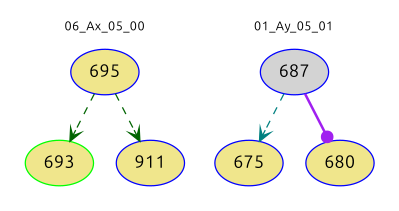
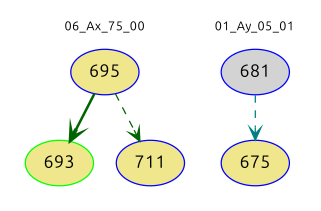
  digraph {
    fontname=Ubuntu
    node [color=blue fillcolor=khaki fontname=Ubuntu style=filled]
    edge [arrowhead=vee color=darkgreen fontname=Ubuntu style=bold]
    n1 [label=695]
    n2 [color=green label=693]
-   n3 [label=911]
-   n4 [fillcolor=lightgrey label=687]
+   n3 [label=711]
+   n4 [fillcolor=lightgrey label=681]
    n5 [label=675]
-   n6 [label=680]
    subgraph cluster_1 {
      color=white
      fontsize=10
-     label="06_Ax_05_00"
+     label="06_Ax_75_00"
      n1
      n2
      n3
    }
    subgraph cluster_2 {
      color=white
      fontsize=10
      label="01_Ay_05_01"
      n4
      n5
-     n6
    }
-   n1 -> n2 [style=dashed]
+   n1 -> n2
    n1 -> n3 [style=dashed]
    n4 -> n5 [color=teal style=dashed]
-   n4 -> n6 [arrowhead=dot color=purple]
  }
